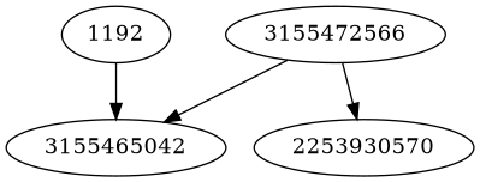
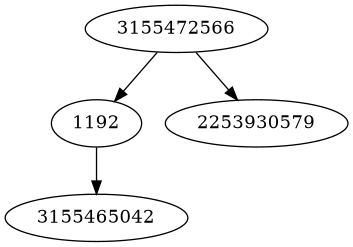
  strict digraph {
    1192
    3155465042
    3155472566
-   2253930570
+   2253930570 [label=2253930579]
    1192 -> 3155465042
-   3155472566 -> 3155465042
+   3155472566 -> 1192
    3155472566 -> 2253930570
  }
